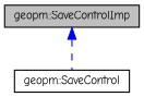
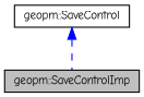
  digraph {
    fontname="Comic Neue"
    node [color=black fontname="Comic Neue" fontsize=10 shape=record style=filled]
    n1 [fillcolor=grey75 fontcolor=black height=0.2 label="geopm::SaveControlImp" width=0.4]
    n2 [fillcolor=white height=0.2 label="geopm::SaveControl" width=0.4]
-   n1 -> n2 [color=blue dir=back fontname="Comic Neue" fontsize=10 labelfontname=Helvetica labelfontsize=10 style=dashed]
+   n2 -> n1 [color=blue dir=back fontname="Comic Neue" fontsize=10 labelfontname=Helvetica labelfontsize=10 style=dashed]
  }
